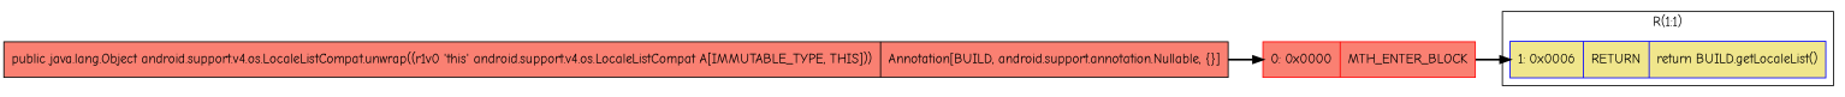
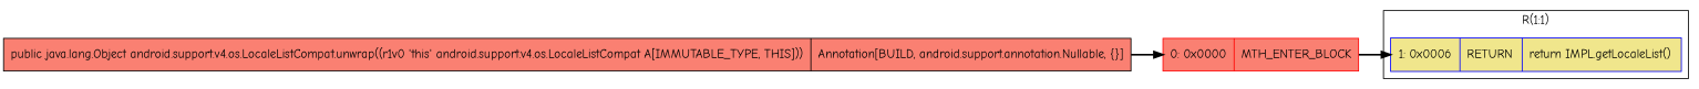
  digraph {
    rankdir=LR
    fontname="Comic Neue"
    node [shape=record style=filled fillcolor=salmon fontname="Comic Neue"]
    edge [style=bold fontname="Comic Neue"]
-   n1 [color=blue label="{1\:\ 0x0006|RETURN\l|return BUILD.getLocaleList()\l}" fillcolor=khaki]
+   n1 [color=blue label="{1\:\ 0x0006|RETURN\l|return IMPL.getLocaleList()\l}" fillcolor=khaki]
    n2 [color=red label="{0\:\ 0x0000|MTH_ENTER_BLOCK\l}"]
    n3 [label="{public java.lang.Object android.support.v4.os.LocaleListCompat.unwrap((r1v0 'this' android.support.v4.os.LocaleListCompat A[IMMUTABLE_TYPE, THIS]))  | Annotation[BUILD, android.support.annotation.Nullable, \{\}]\l}"]
    subgraph cluster_1 {
      label="R(1:1)"
      n1
    }
    n2 -> n1
    n3 -> n2
  }
